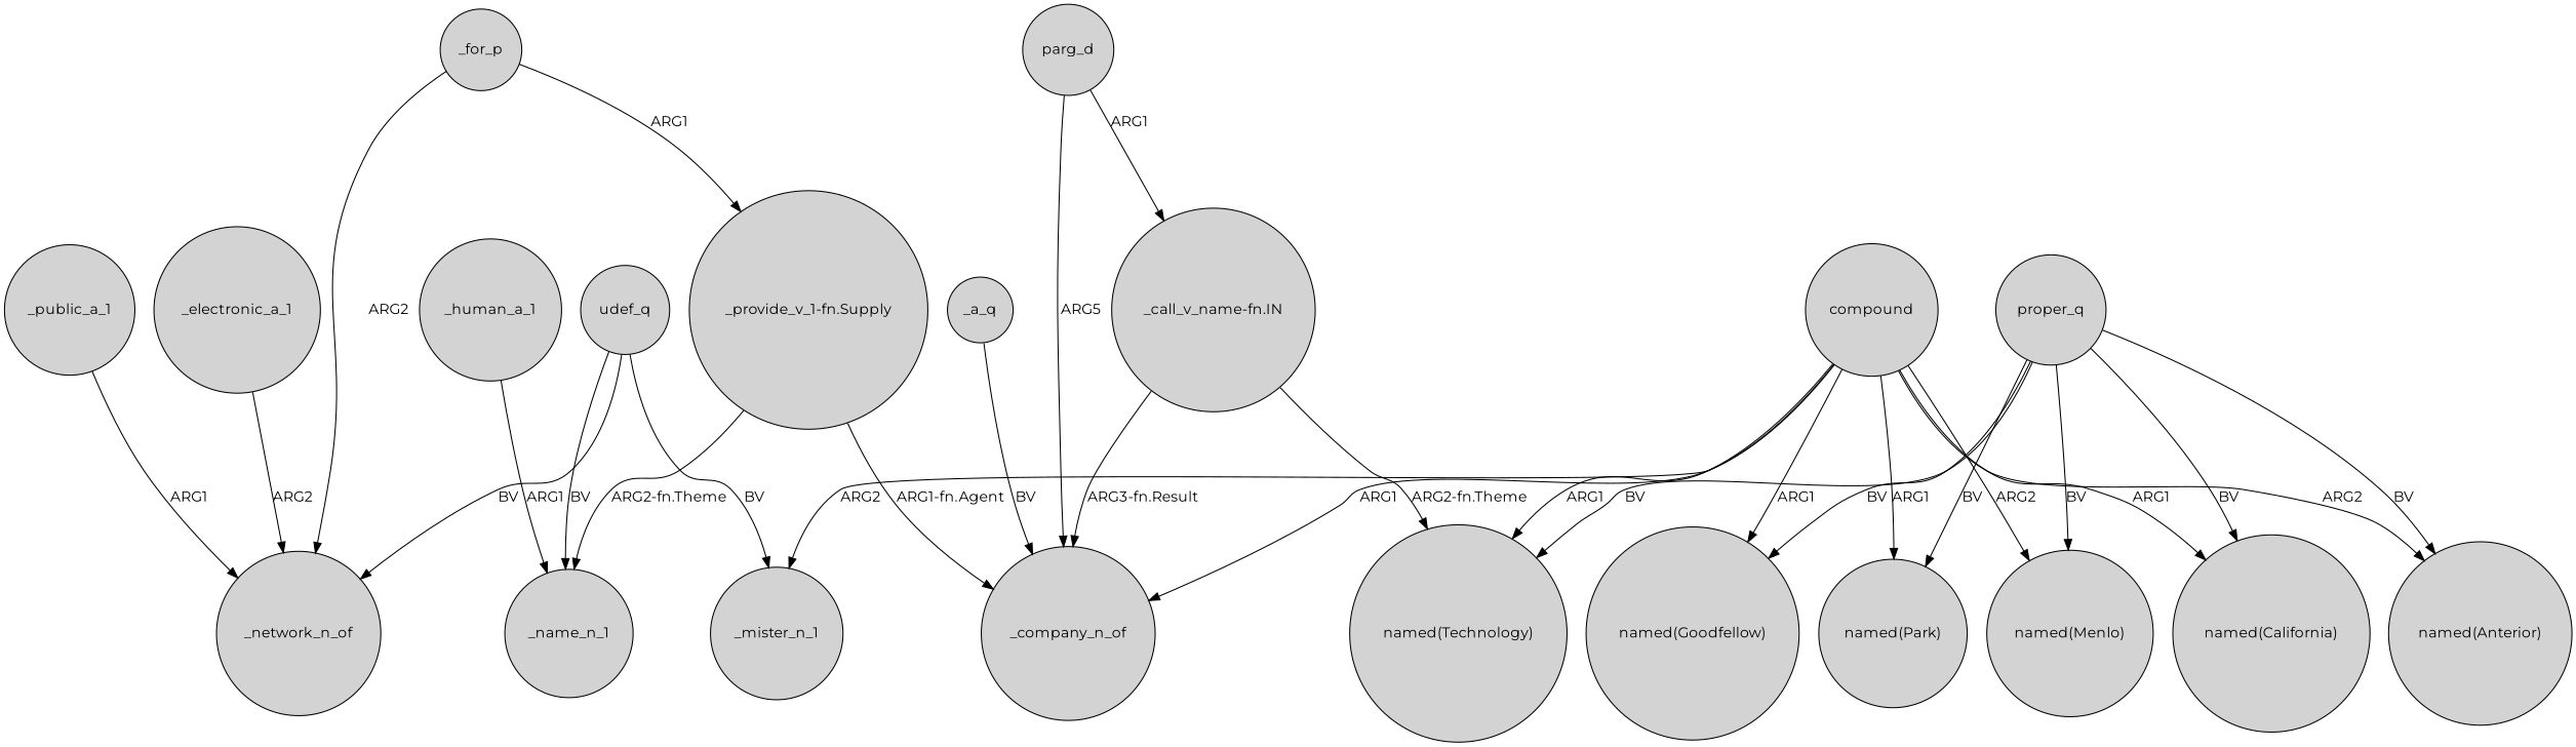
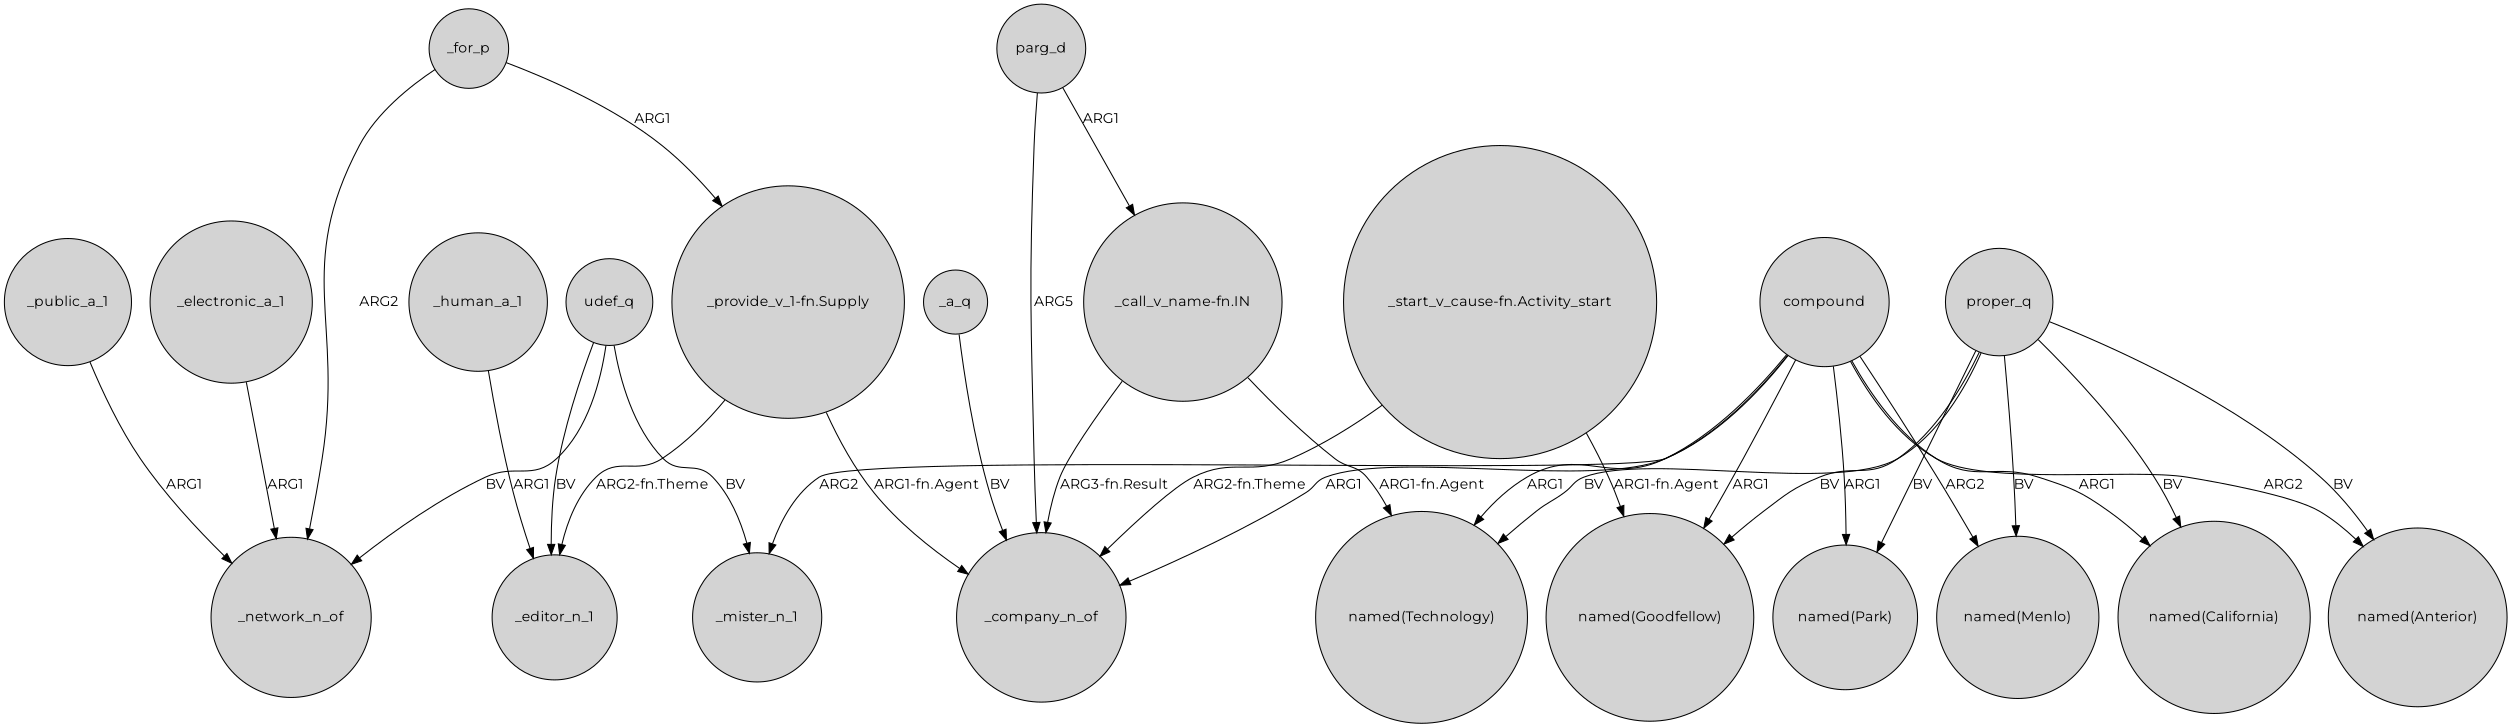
  digraph {
    fontname=Montserrat
    node [fontname=Montserrat shape=circle style=filled]
    edge [fontname=Montserrat]
    "_provide_v_1-fn.Supply"
    _company_n_of
-   _editor_n_1 [label=_name_n_1]
+   _editor_n_1
    "_call_v_name-fn.IN"
    "named(Technology)"
    compound
    _mister_n_1
    "named(California)"
    "named(Park)"
    "named(Goodfellow)"
    "named(Anterior)"
    "named(Menlo)"
    udef_q
    _network_n_of
    proper_q
+   "_start_v_cause-fn.Activity_start"
    parg_d
    _electronic_a_1
    _a_q
    _human_a_1
    _for_p
    _public_a_1
    "_provide_v_1-fn.Supply" -> _company_n_of [label="ARG1-fn.Agent"]
    "_provide_v_1-fn.Supply" -> _editor_n_1 [label="ARG2-fn.Theme"]
    "_call_v_name-fn.IN" -> _company_n_of [label="ARG3-fn.Result"]
-   "_call_v_name-fn.IN" -> "named(Technology)" [label="ARG2-fn.Theme"]
+   "_call_v_name-fn.IN" -> "named(Technology)" [label="ARG1-fn.Agent"]
    compound -> _company_n_of [label=ARG1]
    compound -> "named(Technology)" [label=ARG1]
    compound -> _mister_n_1 [label=ARG2]
    compound -> "named(California)" [label=ARG1]
    compound -> "named(Park)" [label=ARG1]
    compound -> "named(Goodfellow)" [label=ARG1]
    compound -> "named(Anterior)" [label=ARG2]
    compound -> "named(Menlo)" [label=ARG2]
    udef_q -> _editor_n_1 [label=BV]
    udef_q -> _mister_n_1 [label=BV]
    udef_q -> _network_n_of [label=BV]
    proper_q -> "named(Technology)" [label=BV]
    proper_q -> "named(California)" [label=BV]
    proper_q -> "named(Park)" [label=BV]
    proper_q -> "named(Goodfellow)" [label=BV]
    proper_q -> "named(Anterior)" [label=BV]
    proper_q -> "named(Menlo)" [label=BV]
+   "_start_v_cause-fn.Activity_start" -> _company_n_of [label="ARG2-fn.Theme"]
+   "_start_v_cause-fn.Activity_start" -> "named(Goodfellow)" [label="ARG1-fn.Agent"]
    parg_d -> _company_n_of [label=ARG5]
    parg_d -> "_call_v_name-fn.IN" [label=ARG1]
-   _electronic_a_1 -> _network_n_of [label=ARG2]
+   _electronic_a_1 -> _network_n_of [label=ARG1]
    _a_q -> _company_n_of [label=BV]
    _human_a_1 -> _editor_n_1 [label=ARG1]
    _for_p -> "_provide_v_1-fn.Supply" [label=ARG1]
    _for_p -> _network_n_of [label=ARG2]
    _public_a_1 -> _network_n_of [label=ARG1]
  }
